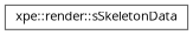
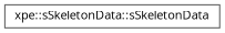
  digraph {
    rankdir=LR
    fontname="Open Sans"
-   n1 [color=grey40 fillcolor=white fontname="Open Sans" fontsize=10 height=0.2 label="xpe::render::sSkeletonData" shape=box style=filled width=0.4]
+   n1 [color=grey40 fillcolor=white fontname="Open Sans" fontsize=10 height=0.2 label="xpe::sSkeletonData::sSkeletonData" shape=box style=filled width=0.4]
  }
